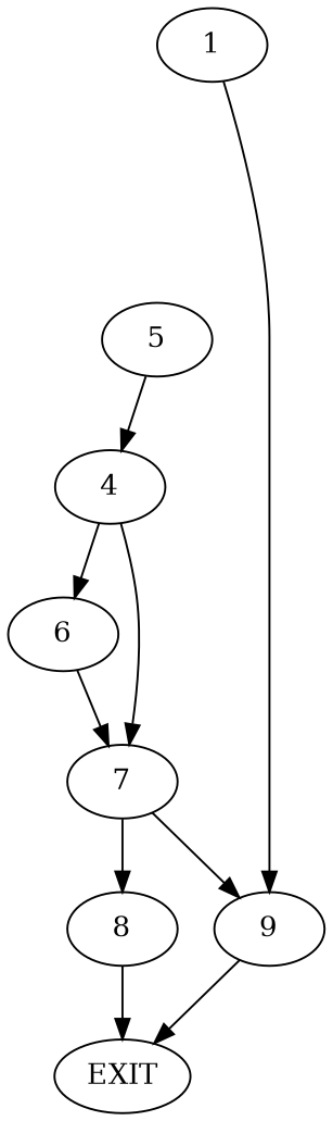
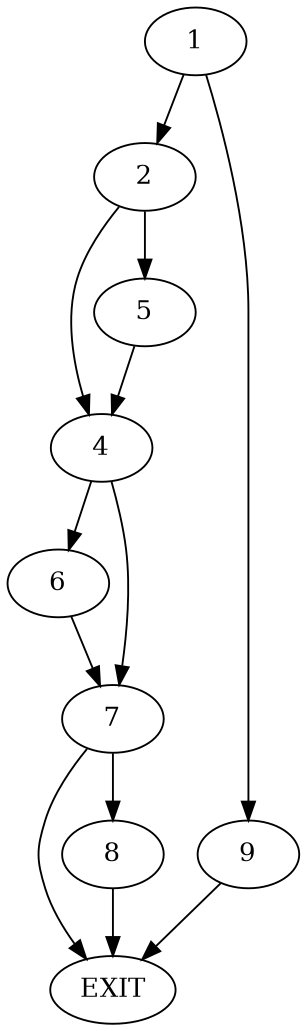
  digraph {
    1
+   2
    n3 [label=9]
    n4 [label=EXIT]
    4
    5
    6
    7
    8
+   1 -> 2
    1 -> n3
+   2 -> 4
+   2 -> 5
    n3 -> n4
    4 -> 6
    4 -> 7
    5 -> 4
    6 -> 7
-   7 -> n3
+   7 -> n4
    7 -> 8
    8 -> n4
  }
